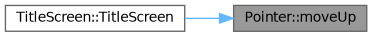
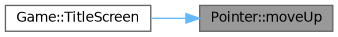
  digraph {
    rankdir=RL
    node [fontname=Helvetica fontsize=10 shape=box style=filled]
    n1 [color=gray40 fillcolor=grey60 fontcolor=black height=0.2 label="Pointer::moveUp" width=0.4]
-   n2 [color=grey40 fillcolor=white height=0.2 label="TitleScreen::TitleScreen" width=0.4]
+   n2 [color=grey40 fillcolor=white height=0.2 label="Game::TitleScreen" width=0.4]
    n1 -> n2 [color=steelblue1 dir=back fontname=Helvetica fontsize=10 labelfontname=Helvetica labelfontsize=10 style=solid]
  }
